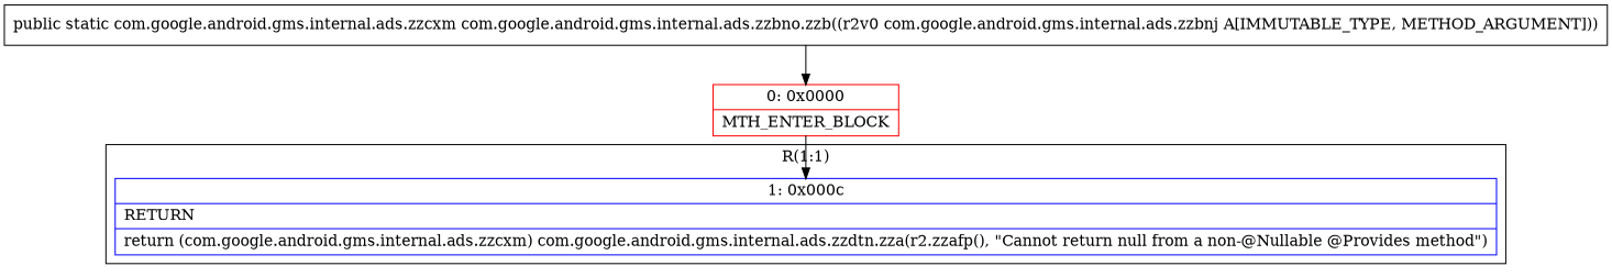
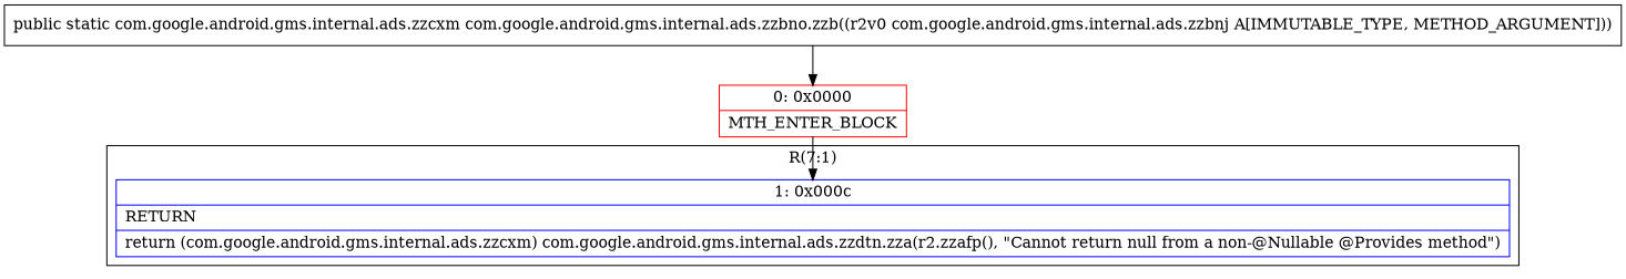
  digraph {
    node [shape=record]
    n1 [color=blue label="{1\:\ 0x000c|RETURN\l|return (com.google.android.gms.internal.ads.zzcxm) com.google.android.gms.internal.ads.zzdtn.zza(r2.zzafp(), \"Cannot return null from a non\-@Nullable @Provides method\")\l}"]
    n2 [color=red label="{0\:\ 0x0000|MTH_ENTER_BLOCK\l}"]
    n3 [label="{public static com.google.android.gms.internal.ads.zzcxm com.google.android.gms.internal.ads.zzbno.zzb((r2v0 com.google.android.gms.internal.ads.zzbnj A[IMMUTABLE_TYPE, METHOD_ARGUMENT])) }"]
    subgraph cluster_1 {
-     label="R(1:1)"
+     label="R(7:1)"
      n1
    }
    n2 -> n1
    n3 -> n2
  }
